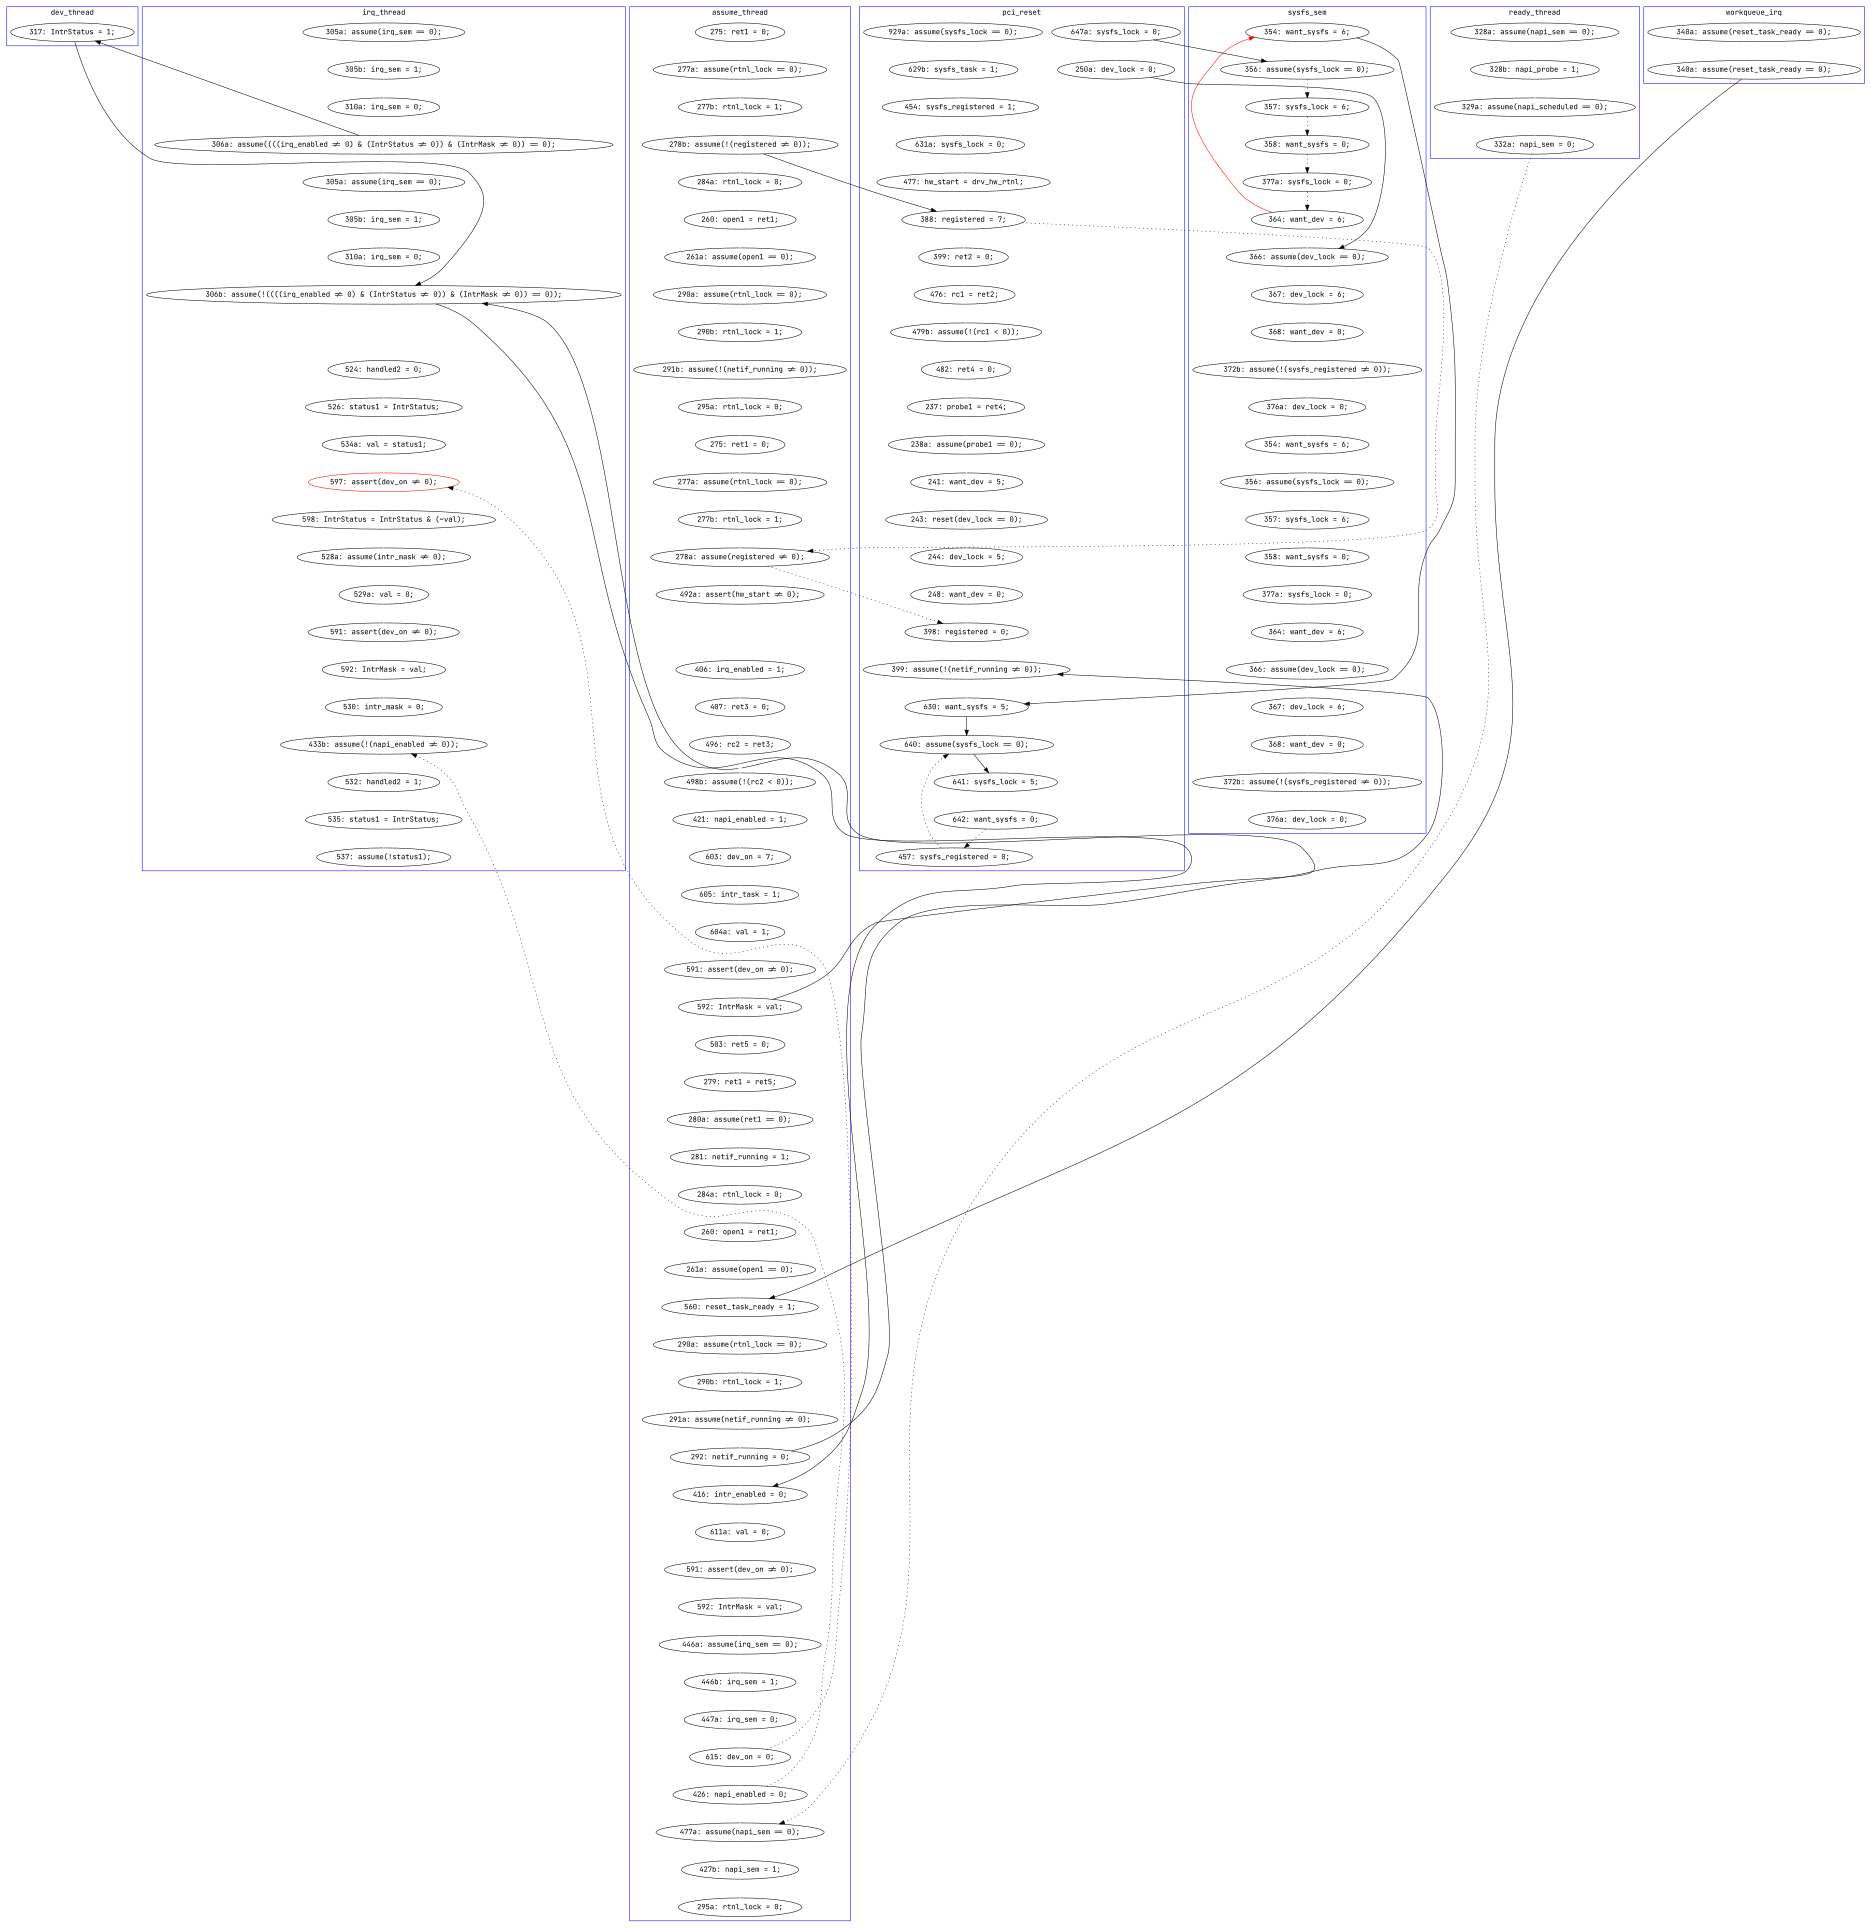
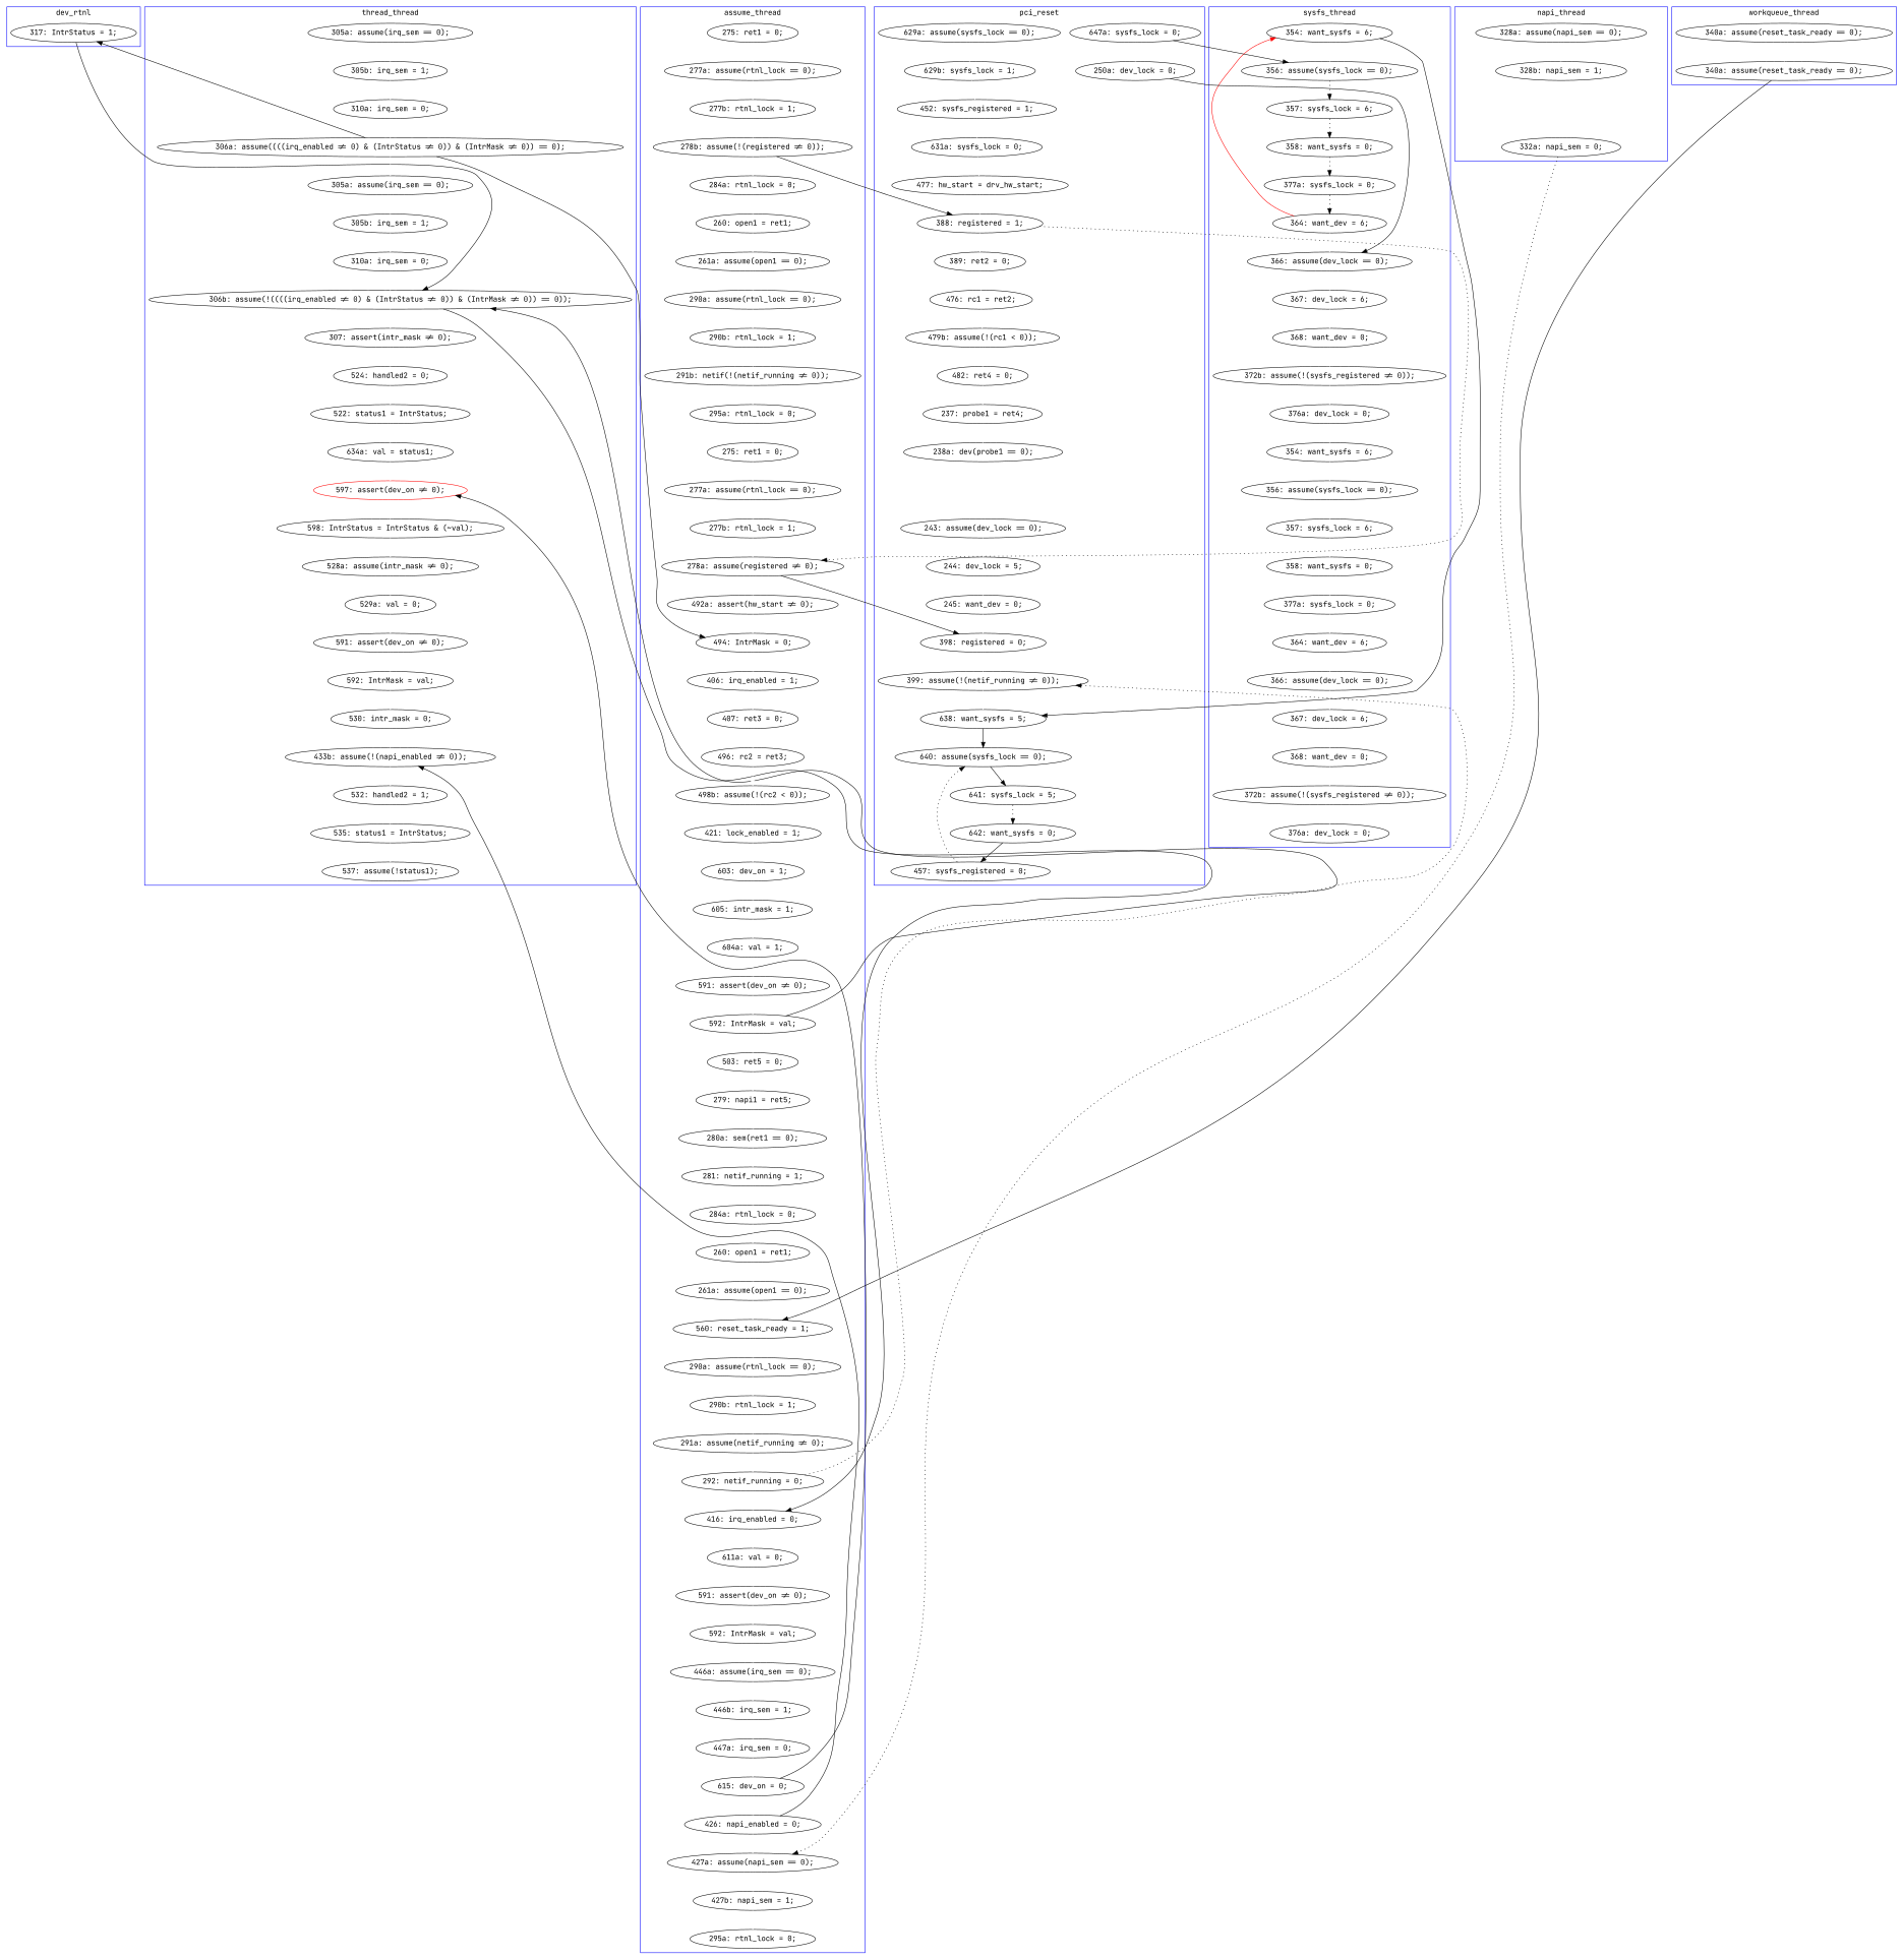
  digraph {
    fontname="JetBrains Mono"
    node [fontname="JetBrains Mono"]
    edge [color=white fontname="JetBrains Mono" style=solid]
    n1 [label="317: IntrStatus = 1;"]
    n2 [label="340a: assume(reset_task_ready == 0);"]
    n3 [label="340a: assume(reset_task_ready == 0);"]
-   n4 [label="526: status1 = IntrStatus;"]
-   n5 [label="534a: val = status1;"]
+   n4 [label="522: status1 = IntrStatus;"]
+   n5 [label="634a: val = status1;"]
    n6 [label="306a: assume((((irq_enabled != 0) & (IntrStatus != 0)) & (IntrMask != 0)) == 0);"]
    n7 [label="529a: val = 0;"]
    n8 [label="591: assert(dev_on != 0);"]
    n9 [label="305b: irq_sem = 1;"]
    n10 [label="310a: irq_sem = 0;"]
    n11 [label="310a: irq_sem = 0;"]
    n12 [label="306b: assume(!((((irq_enabled != 0) & (IntrStatus != 0)) & (IntrMask != 0)) == 0));"]
    n13 [label="524: handled2 = 0;"]
    n14 [label="433b: assume(!(napi_enabled != 0));"]
    n15 [label="532: handled2 = 1;"]
    n16 [label="598: IntrStatus = IntrStatus & (~val);"]
    n17 [label="528a: assume(intr_mask != 0);"]
    n18 [label="305b: irq_sem = 1;"]
    n19 [label="535: status1 = IntrStatus;"]
    n20 [label="537: assume(!status1);"]
    n21 [color=red label="597: assert(dev_on != 0);"]
    n22 [label="530: intr_mask = 0;"]
    n23 [label="305a: assume(irq_sem == 0);"]
    n24 [label="305a: assume(irq_sem == 0);"]
+   n25 [label="307: assert(intr_mask != 0);"]
    n26 [label="592: IntrMask = val;"]
    n27 [label="364: want_dev = 6;"]
    n28 [label="354: want_sysfs = 6;"]
    n29 [label="368: want_dev = 0;"]
    n30 [label="372b: assume(!(sysfs_registered != 0));"]
    n31 [label="356: assume(sysfs_lock == 0);"]
    n32 [label="354: want_sysfs = 6;"]
    n33 [label="356: assume(sysfs_lock == 0);"]
    n34 [label="376a: dev_lock = 0;"]
    n35 [label="376a: dev_lock = 0;"]
    n36 [label="357: sysfs_lock = 6;"]
    n37 [label="358: want_sysfs = 0;"]
    n38 [label="377a: sysfs_lock = 0;"]
    n39 [label="367: dev_lock = 6;"]
    n40 [label="368: want_dev = 0;"]
    n41 [label="367: dev_lock = 6;"]
    n42 [label="366: assume(dev_lock == 0);"]
    n43 [label="366: assume(dev_lock == 0);"]
    n44 [label="377a: sysfs_lock = 0;"]
    n45 [label="364: want_dev = 6;"]
    n46 [label="357: sysfs_lock = 6;"]
    n47 [label="372b: assume(!(sysfs_registered != 0));"]
    n48 [label="358: want_sysfs = 0;"]
-   n49 [label="328b: napi_probe = 1;"]
-   n50 [label="329a: assume(napi_scheduled == 0);"]
+   n49 [label="328b: napi_sem = 1;"]
    n51 [label="332a: napi_sem = 0;"]
    n52 [label="328a: assume(napi_sem == 0);"]
-   n53 [label="248: want_dev = 0;"]
+   n53 [label="245: want_dev = 0;"]
    n54 [label="398: registered = 0;"]
    n55 [label="476: rc1 = ret2;"]
    n56 [label="479b: assume(!(rc1 < 0));"]
    n57 [label="631a: sysfs_lock = 0;"]
-   n58 [label="477: hw_start = drv_hw_rtnl;"]
+   n58 [label="477: hw_start = drv_hw_start;"]
    n59 [label="647a: sysfs_lock = 0;"]
-   n60 [label="243: reset(dev_lock == 0);"]
+   n60 [label="243: assume(dev_lock == 0);"]
    n61 [label="244: dev_lock = 5;"]
    n62 [label="457: sysfs_registered = 0;"]
-   n63 [label="388: registered = 7;"]
-   n64 [label="929a: assume(sysfs_lock == 0);"]
-   n65 [label="629b: sysfs_task = 1;"]
+   n63 [label="388: registered = 1;"]
+   n64 [label="629a: assume(sysfs_lock == 0);"]
+   n65 [label="629b: sysfs_lock = 1;"]
    n66 [label="640: assume(sysfs_lock == 0);"]
    n67 [label="641: sysfs_lock = 5;"]
    n68 [label="642: want_sysfs = 0;"]
-   n69 [label="454: sysfs_registered = 1;"]
-   n70 [label="630: want_sysfs = 5;"]
-   n71 [label="399: ret2 = 0;"]
+   n69 [label="452: sysfs_registered = 1;"]
+   n70 [label="638: want_sysfs = 5;"]
+   n71 [label="389: ret2 = 0;"]
    n72 [label="399: assume(!(netif_running != 0));"]
    n73 [label="250a: dev_lock = 0;"]
    n74 [label="482: ret4 = 0;"]
-   n75 [label="238a: assume(probe1 == 0);"]
-   n76 [label="241: want_dev = 5;"]
+   n75 [label="238a: dev(probe1 == 0);"]
    n77 [label="237: probe1 = ret4;"]
-   n78 [label="416: intr_enabled = 0;"]
+   n78 [label="416: irq_enabled = 0;"]
    n79 [label="611a: val = 0;"]
    n80 [label="260: open1 = ret1;"]
    n81 [label="261a: assume(open1 == 0);"]
    n82 [label="498b: assume(!(rc2 < 0));"]
-   n83 [label="421: napi_enabled = 1;"]
+   n83 [label="421: lock_enabled = 1;"]
    n84 [label="284a: rtnl_lock = 0;"]
+   n85 [label="494: IntrMask = 0;"]
    n86 [label="560: reset_task_ready = 1;"]
    n87 [label="277b: rtnl_lock = 1;"]
    n88 [label="278b: assume(!(registered != 0));"]
-   n89 [label="477a: assume(napi_sem == 0);"]
+   n89 [label="427a: assume(napi_sem == 0);"]
    n90 [label="427b: napi_sem = 1;"]
-   n91 [label="291b: assume(!(netif_running != 0));"]
+   n91 [label="291b: netif(!(netif_running != 0));"]
    n92 [label="295a: rtnl_lock = 0;"]
    n93 [label="275: ret1 = 0;"]
    n94 [label="406: irq_enabled = 1;"]
    n95 [label="407: ret3 = 0;"]
    n96 [label="446b: irq_sem = 1;"]
    n97 [label="447a: irq_sem = 0;"]
    n98 [label="278a: assume(registered != 0);"]
-   n99 [label="603: dev_on = 7;"]
+   n99 [label="603: dev_on = 1;"]
    n100 [label="615: dev_on = 0;"]
    n101 [label="426: napi_enabled = 0;"]
    n102 [label="604a: val = 1;"]
    n103 [label="591: assert(dev_on != 0);"]
    n104 [label="492a: assert(hw_start != 0);"]
    n105 [label="592: IntrMask = val;"]
    n106 [label="295a: rtnl_lock = 0;"]
    n107 [label="277b: rtnl_lock = 1;"]
    n108 [label="591: assert(dev_on != 0);"]
    n109 [label="503: ret5 = 0;"]
-   n110 [label="279: ret1 = ret5;"]
+   n110 [label="279: napi1 = ret5;"]
    n111 [label="261a: assume(open1 == 0);"]
-   n112 [label="605: intr_task = 1;"]
+   n112 [label="605: intr_mask = 1;"]
    n113 [label="281: netif_running = 1;"]
    n114 [label="284a: rtnl_lock = 0;"]
    n115 [label="292: netif_running = 0;"]
    n116 [label="592: IntrMask = val;"]
    n117 [label="277a: assume(rtnl_lock == 0);"]
    n118 [label="260: open1 = ret1;"]
    n119 [label="277a: assume(rtnl_lock == 0);"]
    n120 [label="290b: rtnl_lock = 1;"]
    n121 [label="291a: assume(netif_running != 0);"]
    n122 [label="290a: assume(rtnl_lock == 0);"]
-   n123 [label="280a: assume(ret1 == 0);"]
+   n123 [label="280a: sem(ret1 == 0);"]
    n124 [label="290b: rtnl_lock = 1;"]
    n125 [label="496: rc2 = ret3;"]
    n126 [label="290a: assume(rtnl_lock == 0);"]
    n127 [label="275: ret1 = 0;"]
    n128 [label="446a: assume(irq_sem == 0);"]
    subgraph cluster_1 {
      color=blue
-     label=dev_thread
+     label=dev_rtnl
      n1
    }
    subgraph cluster_2 {
      color=blue
-     label=workqueue_irq
+     label=workqueue_thread
      n2
      n3
    }
    subgraph cluster_3 {
      color=blue
-     label=irq_thread
+     label=thread_thread
      n4
      n5
      n6
      n7
      n8
      n9
      n10
      n11
      n12
      n13
      n14
      n15
      n16
      n17
      n18
      n19
      n20
      n21
      n22
      n23
      n24
+     n25
      n26
    }
    subgraph cluster_4 {
      color=blue
-     label=sysfs_sem
+     label=sysfs_thread
      n27
      n28
      n29
      n30
      n31
      n32
      n33
      n34
      n35
      n36
      n37
      n38
      n39
      n40
      n41
      n42
      n43
      n44
      n45
      n46
      n47
      n48
    }
    subgraph cluster_5 {
      color=blue
-     label=ready_thread
+     label=napi_thread
      n49
-     n50
      n51
      n52
    }
    subgraph cluster_6 {
      color=blue
      label=pci_reset
      n53
      n54
      n55
      n56
      n57
      n58
      n59
      n60
      n61
      n62
      n63
      n64
      n65
      n66
      n67
      n68
      n69
      n70
      n71
      n72
      n73
      n74
      n75
-     n76
      n77
    }
    subgraph cluster_7 {
      color=blue
      label=assume_thread
      n78
      n79
      n80
      n81
      n82
      n83
      n84
+     n85
      n86
      n87
      n88
      n89
      n90
      n91
      n92
      n93
      n94
      n95
      n96
      n97
      n98
      n99
      n100
      n101
      n102
      n103
      n104
      n105
      n106
      n107
      n108
      n109
      n110
      n111
      n112
      n113
      n114
      n115
      n116
      n117
      n118
      n119
      n120
      n121
      n122
      n123
      n124
      n125
      n126
      n127
      n128
    }
    n1 -> n12 [color=black constraint=false]
    n2 -> n3
    n3 -> n86 [color=black constraint=false]
    n4 -> n5
    n5 -> n21
    n6 -> n1 [color=black constraint=false]
    n6 -> n24
+   n6 -> n85 [color=black constraint=false]
    n7 -> n8
    n8 -> n26
    n9 -> n10
    n10 -> n6
    n11 -> n12
+   n12 -> n25
    n12 -> n78 [color=black constraint=false]
    n13 -> n4
    n14 -> n15
    n15 -> n19
    n16 -> n17
    n17 -> n7
    n18 -> n11
    n19 -> n20
    n21 -> n16
    n22 -> n14
    n23 -> n9
    n24 -> n18
+   n25 -> n13
    n26 -> n22
    n27 -> n28 [color=red constraint=false]
    n27 -> n42
    n28 -> n31
    n28 -> n70 [color=black constraint=false]
    n29 -> n30
    n30 -> n35
    n31 -> n36 [color=black style=dotted]
    n32 -> n33
    n33 -> n46
    n34 -> n32
    n36 -> n37 [color=black style=dotted]
    n37 -> n38 [color=black style=dotted]
    n38 -> n27 [color=black style=dotted]
    n39 -> n40
    n40 -> n47
    n41 -> n29
    n42 -> n39
    n43 -> n41
    n44 -> n45
    n45 -> n43
    n46 -> n48
    n47 -> n34
    n48 -> n44
-   n49 -> n50
-   n50 -> n51
    n51 -> n89 [color=black constraint=false style=dotted]
    n52 -> n49
    n53 -> n54
    n54 -> n72
    n55 -> n56
    n56 -> n74
    n57 -> n58
    n58 -> n63
    n59 -> n31 [color=black constraint=false]
    n59 -> n73
    n60 -> n61
    n61 -> n53
    n62 -> n66 [color=black style=dotted]
    n63 -> n71
    n63 -> n98 [color=black constraint=false style=dotted]
    n64 -> n65
    n65 -> n69
    n66 -> n67 [color=black]
-   n68 -> n62 [color=black style=dotted]
+   n67 -> n68 [color=black style=dotted]
+   n68 -> n62 [color=black]
    n69 -> n57
    n70 -> n66 [color=black]
    n71 -> n55
    n72 -> n70
    n73 -> n42 [color=black constraint=false]
    n74 -> n77
-   n75 -> n76
-   n76 -> n60
    n77 -> n75
    n78 -> n79
    n79 -> n108
    n80 -> n81
    n81 -> n122
    n82 -> n83
    n83 -> n99
    n84 -> n80
+   n85 -> n94
    n86 -> n126
    n87 -> n88
    n88 -> n63 [color=black constraint=false]
    n88 -> n84
    n89 -> n90
    n90 -> n106
    n91 -> n92
    n92 -> n93
    n93 -> n119
    n94 -> n95
    n95 -> n125
    n96 -> n97
    n97 -> n100
-   n98 -> n54 [color=black constraint=false style=dotted]
+   n98 -> n54 [color=black constraint=false]
    n98 -> n104
    n99 -> n112
-   n100 -> n21 [color=black constraint=false style=dotted]
+   n100 -> n21 [color=black constraint=false]
    n100 -> n101
-   n101 -> n14 [color=black constraint=false style=dotted]
+   n101 -> n14 [color=black constraint=false]
    n101 -> n89
    n102 -> n103
    n103 -> n105
+   n104 -> n85
    n105 -> n12 [color=black constraint=false]
    n105 -> n109
    n107 -> n98
    n108 -> n116
    n109 -> n110
    n110 -> n123
    n111 -> n86
    n112 -> n102
    n113 -> n114
    n114 -> n118
-   n115 -> n72 [color=black constraint=false]
+   n115 -> n72 [color=black constraint=false style=dotted]
    n115 -> n78
    n116 -> n128
    n117 -> n87
    n118 -> n111
    n119 -> n107
    n120 -> n121
    n121 -> n115
    n122 -> n124
    n123 -> n113
    n124 -> n91
    n125 -> n82
    n126 -> n120
    n127 -> n117
    n128 -> n96
  }
